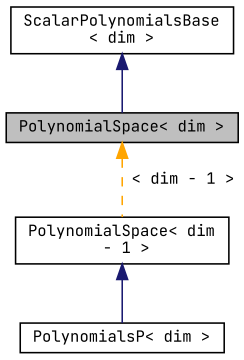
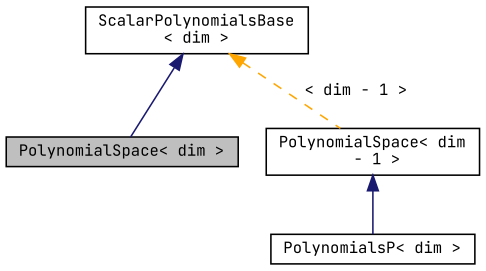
  digraph {
    fontname="JetBrains Mono"
    node [color=black fillcolor=white fontname="JetBrains Mono" fontsize=10 shape=record style=filled]
    edge [color=midnightblue dir=back fontname="JetBrains Mono" fontsize=10 labelfontname=Helvetica labelfontsize=10 style=solid]
    n1 [fillcolor=grey75 fontcolor=black height=0.2 label="PolynomialSpace\< dim \>" width=0.4]
    n2 [height=0.2 label="PolynomialSpace\< dim\l - 1 \>" width=0.4]
    n3 [height=0.2 label="PolynomialsP\< dim \>" width=0.4]
    n4 [height=0.2 label="ScalarPolynomialsBase\l\< dim \>" width=0.4]
-   n1 -> n2 [color=orange label=" \< dim - 1 \>" style=dashed]
+   n4 -> n2 [color=orange label=" \< dim - 1 \>" style=dashed]
    n2 -> n3
    n4 -> n1
  }
